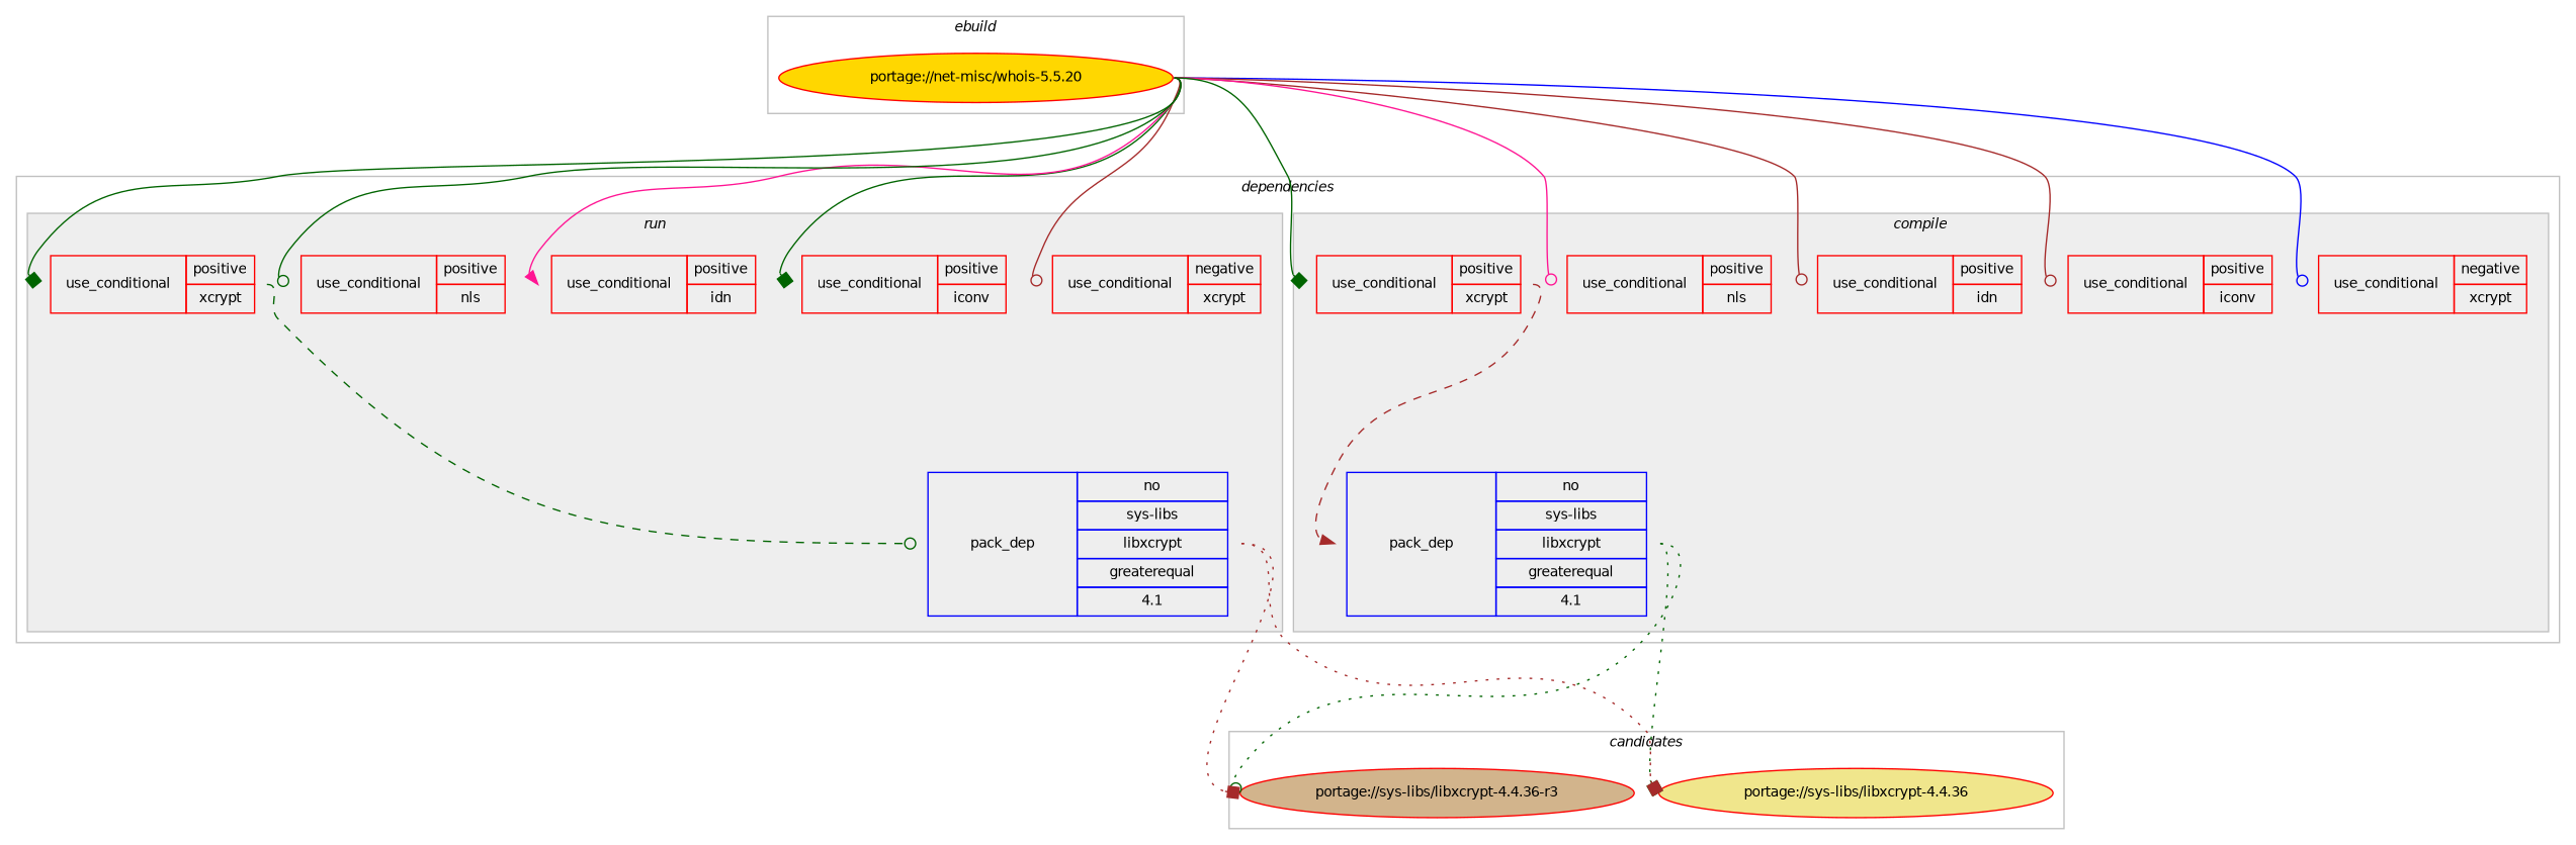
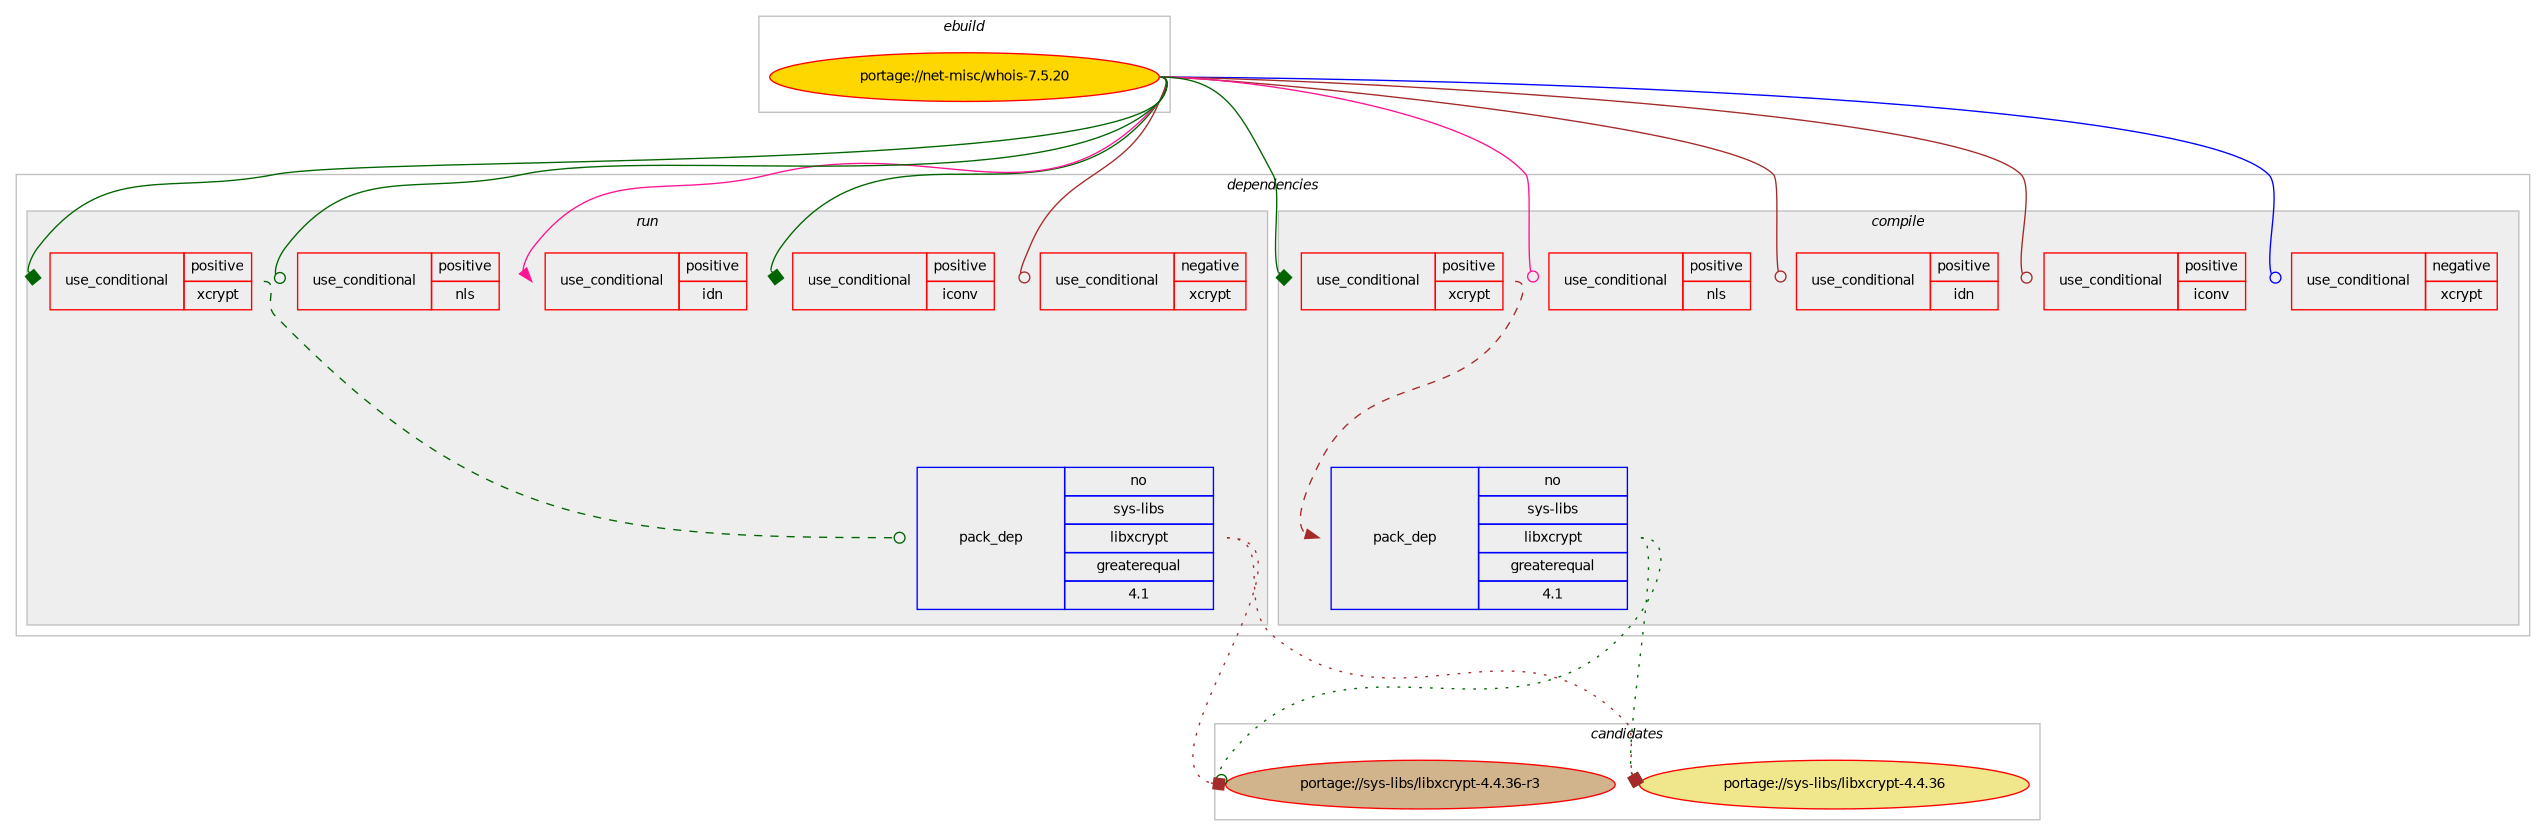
  digraph {
    compound=true
    concentrate=true
    fontname=Helvetica
    fontsize=10
    newrank=true
    rankdir=TB
    ranksep=1.5
    node [color=red fontname=Helvetica fontsize=10 shape=none]
    edge [arrowhead=odot color=darkgreen headport=w style=solid tailport=e weight=20]
-   n1 [fillcolor=gold label="portage://net-misc/whois-5.5.20" style=filled width=4 shape=""]
+   n1 [fillcolor=gold label="portage://net-misc/whois-7.5.20" style=filled width=4 shape=""]
    n2 [label=<<TABLE BORDER="0" CELLBORDER="1" CELLSPACING="0" CELLPADDING="4"><TR><TD ROWSPAN="3" CELLPADDING="10">use_conditional</TD></TR><TR><TD>negative</TD></TR><TR><TD>xcrypt</TD></TR></TABLE>>]
    n3 [label=<<TABLE BORDER="0" CELLBORDER="1" CELLSPACING="0" CELLPADDING="4"><TR><TD ROWSPAN="3" CELLPADDING="10">use_conditional</TD></TR><TR><TD>positive</TD></TR><TR><TD>iconv</TD></TR></TABLE>>]
    n4 [label=<<TABLE BORDER="0" CELLBORDER="1" CELLSPACING="0" CELLPADDING="4"><TR><TD ROWSPAN="3" CELLPADDING="10">use_conditional</TD></TR><TR><TD>positive</TD></TR><TR><TD>idn</TD></TR></TABLE>>]
    n5 [label=<<TABLE BORDER="0" CELLBORDER="1" CELLSPACING="0" CELLPADDING="4"><TR><TD ROWSPAN="3" CELLPADDING="10">use_conditional</TD></TR><TR><TD>positive</TD></TR><TR><TD>nls</TD></TR></TABLE>>]
    n6 [color=blue label=<<TABLE BORDER="0" CELLBORDER="1" CELLSPACING="0" CELLPADDING="4" WIDTH="220"><TR><TD ROWSPAN="6" CELLPADDING="30">pack_dep</TD></TR><TR><TD WIDTH="110">no</TD></TR><TR><TD>sys-libs</TD></TR><TR><TD>libxcrypt</TD></TR><TR><TD>greaterequal</TD></TR><TR><TD>4.1</TD></TR></TABLE>>]
    n7 [label=<<TABLE BORDER="0" CELLBORDER="1" CELLSPACING="0" CELLPADDING="4"><TR><TD ROWSPAN="3" CELLPADDING="10">use_conditional</TD></TR><TR><TD>positive</TD></TR><TR><TD>xcrypt</TD></TR></TABLE>>]
    n8 [label=<<TABLE BORDER="0" CELLBORDER="1" CELLSPACING="0" CELLPADDING="4"><TR><TD ROWSPAN="3" CELLPADDING="10">use_conditional</TD></TR><TR><TD>negative</TD></TR><TR><TD>xcrypt</TD></TR></TABLE>>]
    n9 [label=<<TABLE BORDER="0" CELLBORDER="1" CELLSPACING="0" CELLPADDING="4"><TR><TD ROWSPAN="3" CELLPADDING="10">use_conditional</TD></TR><TR><TD>positive</TD></TR><TR><TD>iconv</TD></TR></TABLE>>]
    n10 [label=<<TABLE BORDER="0" CELLBORDER="1" CELLSPACING="0" CELLPADDING="4"><TR><TD ROWSPAN="3" CELLPADDING="10">use_conditional</TD></TR><TR><TD>positive</TD></TR><TR><TD>idn</TD></TR></TABLE>>]
    n11 [label=<<TABLE BORDER="0" CELLBORDER="1" CELLSPACING="0" CELLPADDING="4"><TR><TD ROWSPAN="3" CELLPADDING="10">use_conditional</TD></TR><TR><TD>positive</TD></TR><TR><TD>nls</TD></TR></TABLE>>]
    n12 [color=blue label=<<TABLE BORDER="0" CELLBORDER="1" CELLSPACING="0" CELLPADDING="4" WIDTH="220"><TR><TD ROWSPAN="6" CELLPADDING="30">pack_dep</TD></TR><TR><TD WIDTH="110">no</TD></TR><TR><TD>sys-libs</TD></TR><TR><TD>libxcrypt</TD></TR><TR><TD>greaterequal</TD></TR><TR><TD>4.1</TD></TR></TABLE>>]
    n13 [label=<<TABLE BORDER="0" CELLBORDER="1" CELLSPACING="0" CELLPADDING="4"><TR><TD ROWSPAN="3" CELLPADDING="10">use_conditional</TD></TR><TR><TD>positive</TD></TR><TR><TD>xcrypt</TD></TR></TABLE>>]
    n14 [fillcolor=khaki label="portage://sys-libs/libxcrypt-4.4.36" style=filled width=4 shape=""]
    n15 [fillcolor=tan label="portage://sys-libs/libxcrypt-4.4.36-r3" style=filled width=4 shape=""]
    subgraph cluster_1 {
      color=gray
      label=<<i>ebuild</i>>
      rank=same
      n1
    }
    subgraph cluster_2 {
      color=gray
      label=<<i>dependencies</i>>
      subgraph cluster_3 {
        color=gray
        fillcolor="#eeeeee"
        label=<<i>compile</i>>
        style=filled
        subgraph sub_4 {
          color=gray
          fillcolor="#eeeeee"
          label=<<i>compile</i>>
          style=filled
          n2
        }
        subgraph sub_5 {
          color=gray
          fillcolor="#eeeeee"
          label=<<i>compile</i>>
          style=filled
          n3
        }
        subgraph sub_6 {
          color=gray
          fillcolor="#eeeeee"
          label=<<i>compile</i>>
          style=filled
          n4
        }
        subgraph sub_7 {
          color=gray
          fillcolor="#eeeeee"
          label=<<i>compile</i>>
          style=filled
          n5
        }
        subgraph sub_8 {
          color=gray
          fillcolor="#eeeeee"
          label=<<i>compile</i>>
          style=filled
          n7
          subgraph sub_9 {
            color=gray
            fillcolor="#eeeeee"
            label=<<i>compile</i>>
            style=filled
            n6
          }
        }
      }
      subgraph cluster_10 {
        color=gray
        fillcolor="#eeeeee"
        label=<<i>compile and run</i>>
        style=filled
      }
      subgraph cluster_11 {
        color=gray
        fillcolor="#eeeeee"
        label=<<i>run</i>>
        style=filled
        subgraph sub_12 {
          color=gray
          fillcolor="#eeeeee"
          label=<<i>run</i>>
          style=filled
          n8
        }
        subgraph sub_13 {
          color=gray
          fillcolor="#eeeeee"
          label=<<i>run</i>>
          style=filled
          n9
        }
        subgraph sub_14 {
          color=gray
          fillcolor="#eeeeee"
          label=<<i>run</i>>
          style=filled
          n10
        }
        subgraph sub_15 {
          color=gray
          fillcolor="#eeeeee"
          label=<<i>run</i>>
          style=filled
          n11
        }
        subgraph sub_16 {
          color=gray
          fillcolor="#eeeeee"
          label=<<i>run</i>>
          style=filled
          n13
          subgraph sub_17 {
            color=gray
            fillcolor="#eeeeee"
            label=<<i>run</i>>
            style=filled
            n12
          }
        }
      }
    }
    subgraph cluster_18 {
      color=gray
      label=<<i>candidates</i>>
      rank=same
      subgraph sub_19 {
        color=black
        label=<<i>candidates</i>>
        nodesep=1
        rank=same
        n14
        n15
      }
      subgraph sub_20 {
        color=black
        label=<<i>candidates</i>>
        nodesep=1
        rank=same
        n14
        n15
      }
    }
    n1 -> n2 [color=blue]
    n1 -> n3 [color=brown]
    n1 -> n4 [color=brown]
    n1 -> n5 [color=deeppink]
    n1 -> n7 [arrowhead=box]
    n1 -> n8 [color=brown]
    n1 -> n9 [arrowhead=box]
    n1 -> n10 [arrowhead=normal color=deeppink]
    n1 -> n11
    n1 -> n13 [arrowhead=box]
    n6 -> n14 [arrowhead=box style=dotted weight=100]
    n6 -> n15 [style=dotted weight=100]
    n7 -> n6 [arrowhead=normal color=brown style=dashed]
    n12 -> n14 [arrowhead=box color=brown style=dotted weight=100]
    n12 -> n15 [arrowhead=box color=brown style=dotted weight=100]
    n13 -> n12 [style=dashed]
  }
